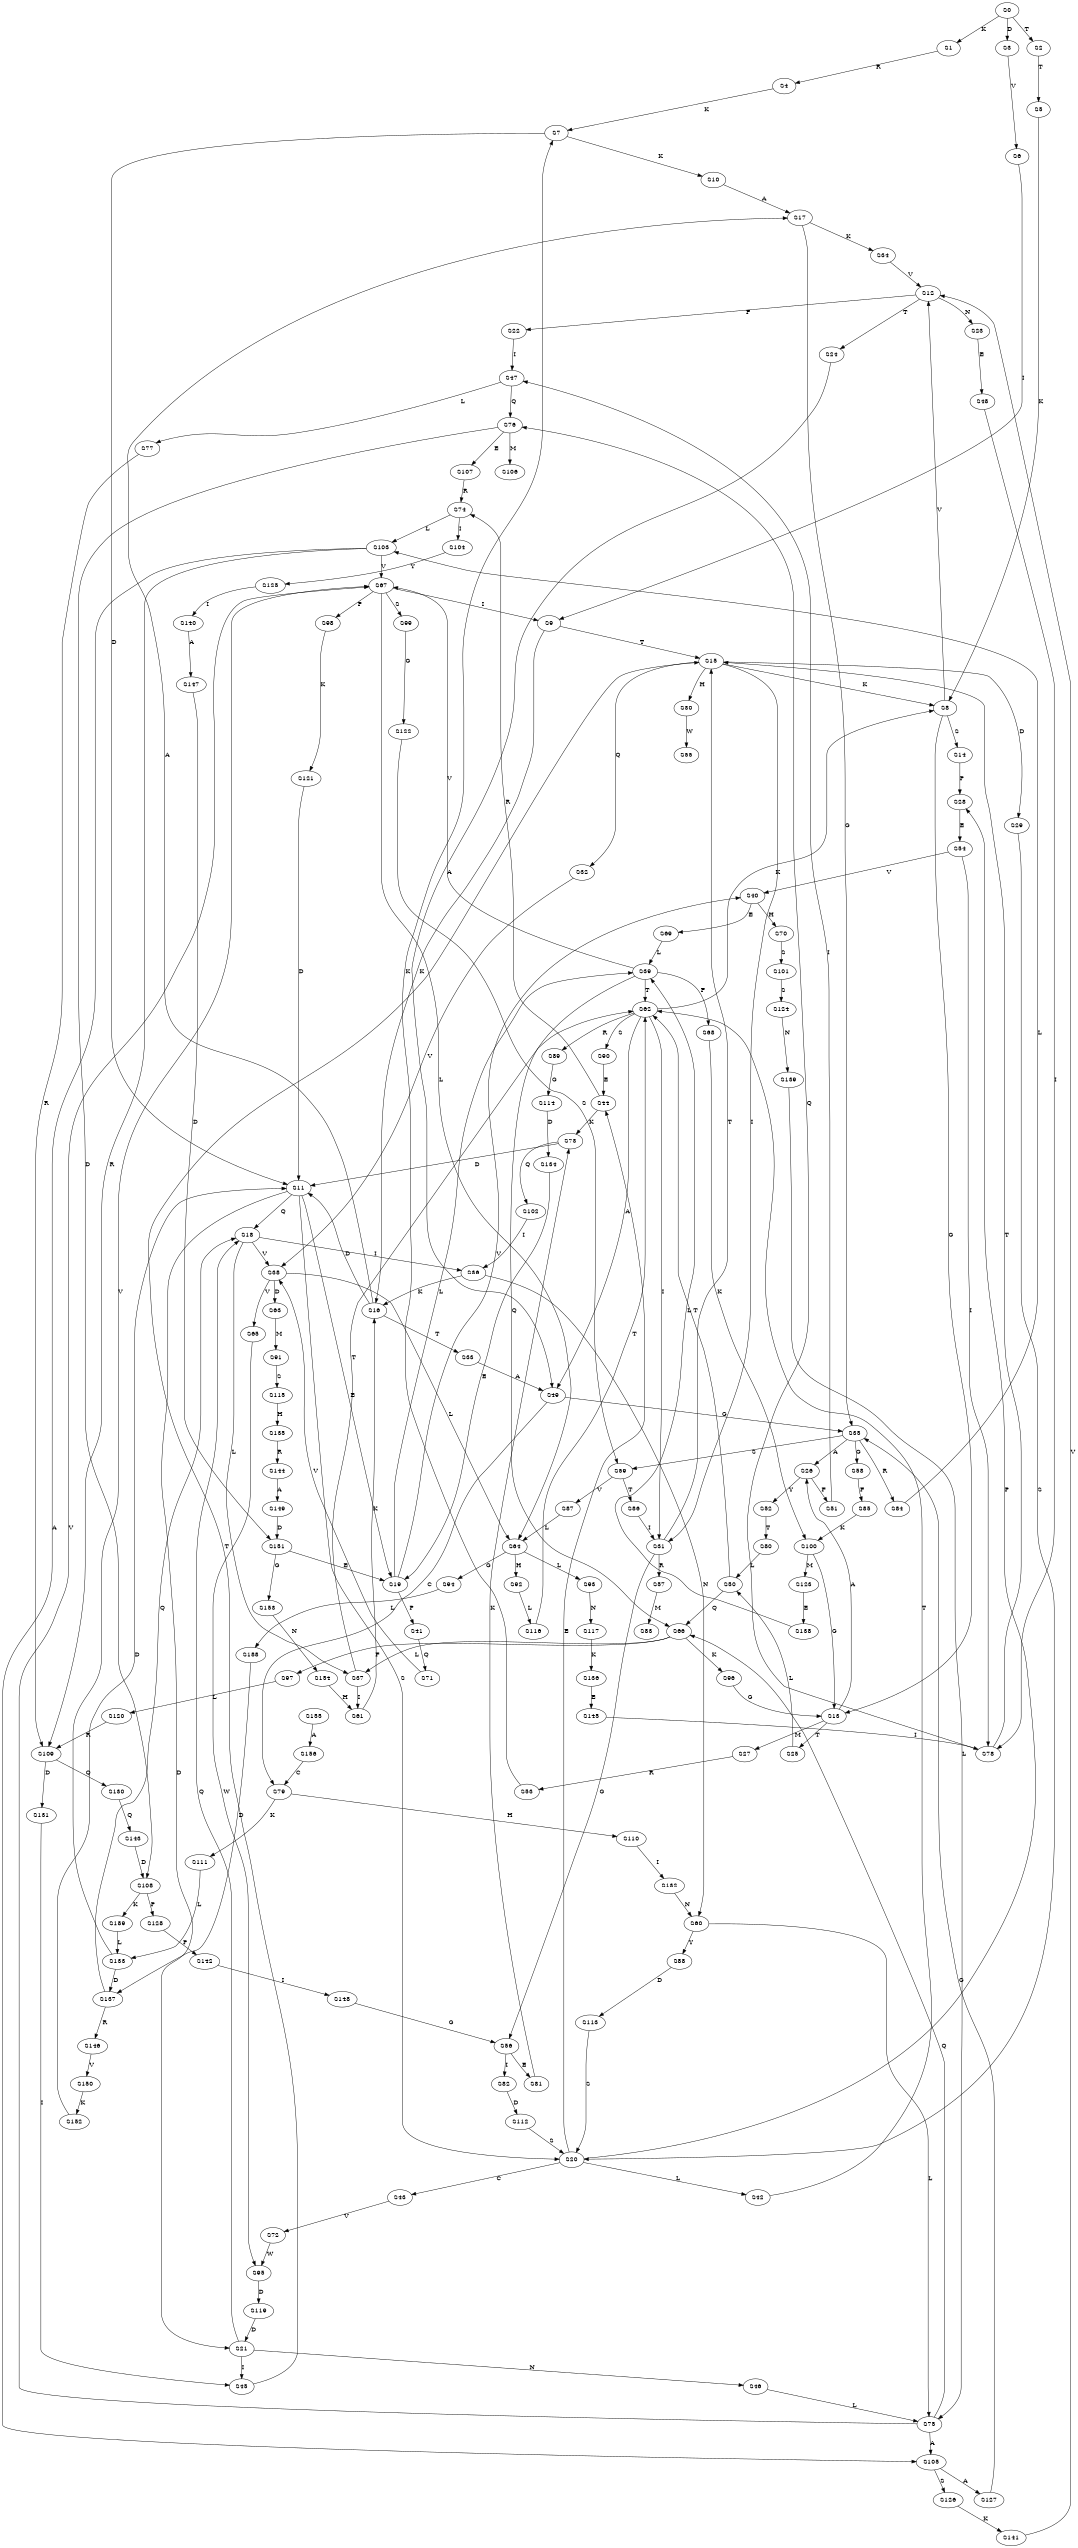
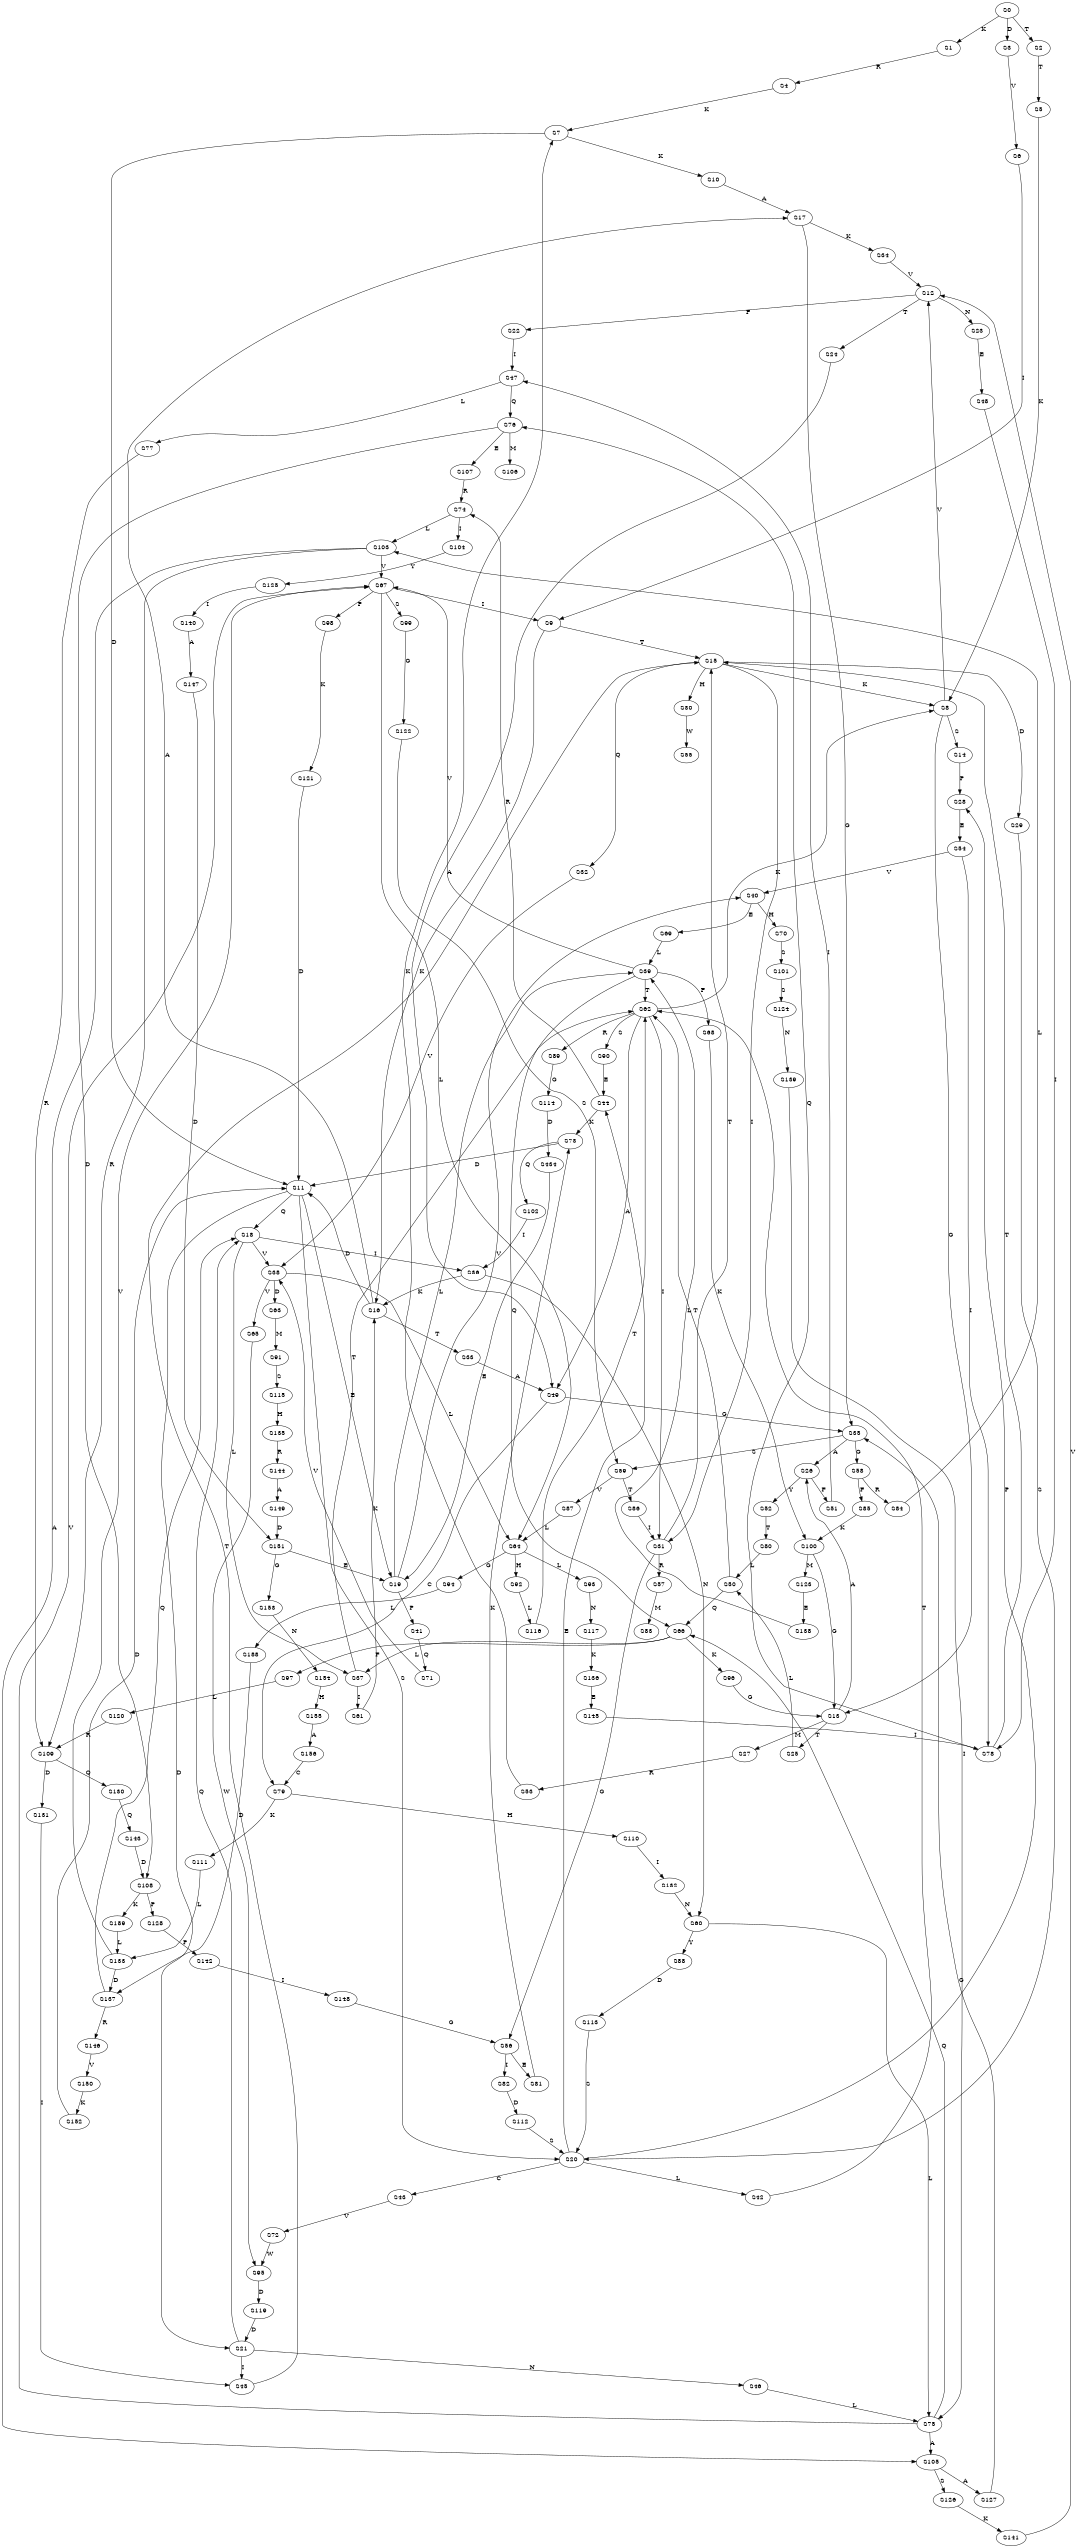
  strict digraph {
    S0
    S1
    S2
    S3
    S4
    S5
    S6
    S7
    S8
    S9
    S10
    S11
    S12
    S13
    S14
    S15
    S16
    S17
    S18
    S19
    S20
    S21
    S22
    S23
    S24
    S25
    S26
    S27
    S28
    S29
    S30
    S31
    S32
    S33
    S34
    S35
    S36
    S37
    S38
    S39
    S40
    S41
    S42
    S43
    S44
    S45
    S46
    S47
    S48
    S49
    S50
    S51
    S52
    S53
    S54
    S55
    S56
    S57
    S58
    S59
    S60
    S61
    S62
    S63
    S64
    S65
    S66
    S67
    S68
    S69
    S70
    S71
    S72
    S73
    S74
    S75
    S76
    S77
    S78
    S79
    S80
    S81
    S82
    S83
    S84
    S85
    S86
    S87
    S88
    S89
    S90
    S91
    S92
    S93
    S94
    S95
    S96
    S97
    S98
    S99
    S100
    S101
    S102
    S103
    S104
    S105
    S106
    S107
    S108
    S109
    S110
    S111
    S112
    S113
    S114
    S115
    S116
    S117
    n119 [label=S188]
    S119
    S120
    S121
    S122
    S123
    S124
    S125
    S126
    S127
    S128
    n130 [label=S189]
    S130
    S131
    S132
    S133
-   S134
+   S134 [label=S434]
    S135
    S136
    S137
    S138
    S139
    S140
    S141
    S142
    S143
    S144
    S145
    S146
    S147
    S148
    S149
    S150
    S151
    S152
    S153
    S154
    S155
    S156
    S0 -> S1 [label=K]
    S0 -> S2 [label=T]
    S0 -> S3 [label=D]
    S1 -> S4 [label=R]
    S2 -> S5 [label=T]
    S3 -> S6 [label=V]
    S4 -> S7 [label=K]
    S5 -> S8 [label=K]
    S6 -> S9 [label=I]
    S7 -> S10 [label=K]
    S7 -> S11 [label=D]
    S8 -> S12 [label=V]
    S8 -> S13 [label=G]
    S8 -> S14 [label=S]
    S9 -> S15 [label=T]
    S9 -> S16 [label=K]
    S10 -> S17 [label=A]
    S11 -> S18 [label=Q]
    S11 -> S19 [label=E]
    S11 -> S20 [label=S]
    S11 -> S21 [label=D]
    S12 -> S22 [label=F]
    S12 -> S23 [label=N]
    S12 -> S24 [label=T]
    S13 -> S25 [label=T]
    S13 -> S26 [label=A]
    S13 -> S27 [label=M]
    S14 -> S28 [label=P]
    S15 -> S8 [label=K]
    S15 -> S29 [label=D]
    S15 -> S30 [label=H]
    S15 -> S31 [label=I]
    S15 -> S32 [label=Q]
    S16 -> S11 [label=D]
    S16 -> S17 [label=A]
    S16 -> S33 [label=T]
    S17 -> S34 [label=K]
    S17 -> S35 [label=G]
    S18 -> S36 [label=I]
    S18 -> S37 [label=L]
    S18 -> S38 [label=V]
    S19 -> S39 [label=L]
    S19 -> S40 [label=V]
    S19 -> S41 [label=P]
    S20 -> S28 [label=P]
    S20 -> S42 [label=L]
    S20 -> S43 [label=C]
    S20 -> S44 [label=E]
    S21 -> S18 [label=Q]
    S21 -> S45 [label=I]
    S21 -> S46 [label=N]
    S22 -> S47 [label=I]
    S23 -> S48 [label=E]
    S24 -> S49 [label=A]
    S25 -> S50 [label=L]
    S26 -> S51 [label=F]
    S26 -> S52 [label=Y]
    S27 -> S53 [label=R]
    S28 -> S54 [label=E]
    S29 -> S20 [label=S]
    S30 -> S55 [label=W]
    S31 -> S15 [label=T]
    S31 -> S56 [label=G]
    S31 -> S57 [label=R]
    S32 -> S38 [label=V]
    S33 -> S49 [label=A]
    S34 -> S12 [label=V]
    S35 -> S26 [label=A]
    S35 -> S58 [label=G]
    S35 -> S59 [label=S]
    S36 -> S16 [label=K]
    S36 -> S60 [label=N]
    S37 -> S61 [label=I]
    S37 -> S62 [label=T]
    S38 -> S63 [label=D]
    S38 -> S64 [label=L]
    S38 -> S65 [label=V]
    S39 -> S62 [label=T]
    S39 -> S66 [label=Q]
    S39 -> S67 [label=V]
    S39 -> S68 [label=F]
    S40 -> S69 [label=E]
    S40 -> S70 [label=H]
    S41 -> S71 [label=Q]
    S42 -> S62 [label=T]
    S43 -> S72 [label=V]
    S44 -> S73 [label=K]
    S44 -> S74 [label=R]
    S45 -> S15 [label=T]
    S46 -> S75 [label=L]
    S47 -> S76 [label=Q]
    S47 -> S77 [label=L]
    S48 -> S78 [label=I]
    S49 -> S35 [label=G]
    S49 -> S79 [label=C]
    S50 -> S62 [label=T]
    S50 -> S66 [label=Q]
    S51 -> S47 [label=I]
    S52 -> S80 [label=T]
    S53 -> S7 [label=K]
    S54 -> S40 [label=V]
    S54 -> S78 [label=I]
    S56 -> S81 [label=E]
    S56 -> S82 [label=I]
    S57 -> S83 [label=M]
-   S35 -> S84 [label=R]
+   S58 -> S84 [label=R]
    S58 -> S85 [label=F]
    S59 -> S86 [label=T]
    S59 -> S87 [label=V]
    S60 -> S75 [label=L]
    S60 -> S88 [label=Y]
    S61 -> S16 [label=K]
    S62 -> S8 [label=K]
    S62 -> S31 [label=I]
    S62 -> S49 [label=A]
    S62 -> S89 [label=R]
    S62 -> S90 [label=S]
    S63 -> S91 [label=M]
    S64 -> S92 [label=H]
    S64 -> S93 [label=L]
    S64 -> S94 [label=G]
    S65 -> S95 [label=W]
    S66 -> S37 [label=L]
    S66 -> S96 [label=K]
    S66 -> S97 [label=F]
    S67 -> S9 [label=I]
    S67 -> S64 [label=L]
    S67 -> S98 [label=P]
    S67 -> S99 [label=S]
    S68 -> S100 [label=K]
    S69 -> S39 [label=L]
    S70 -> S101 [label=S]
    S71 -> S38 [label=V]
    S72 -> S95 [label=W]
    S73 -> S11 [label=D]
    S73 -> S102 [label=Q]
    S74 -> S103 [label=L]
    S74 -> S104 [label=I]
    S75 -> S66 [label=Q]
    S75 -> S67 [label=V]
    S75 -> S105 [label=A]
    S76 -> S106 [label=M]
    S76 -> S107 [label=E]
    S76 -> S108 [label=D]
    S77 -> S109 [label=R]
    S78 -> S15 [label=T]
    S78 -> S76 [label=Q]
    S79 -> S110 [label=H]
    S79 -> S111 [label=K]
    S80 -> S50 [label=L]
    S81 -> S73 [label=K]
    S82 -> S112 [label=D]
    S84 -> S103 [label=L]
    S85 -> S100 [label=K]
    S86 -> S31 [label=I]
    S87 -> S64 [label=L]
    S88 -> S113 [label=D]
    S89 -> S114 [label=G]
    S90 -> S44 [label=E]
    S91 -> S115 [label=S]
    S92 -> S116 [label=L]
    S93 -> S117 [label=N]
    S94 -> n119 [label=L]
    S95 -> S119 [label=D]
    S96 -> S13 [label=G]
    S97 -> S120 [label=L]
    S98 -> S121 [label=K]
    S99 -> S122 [label=G]
    S100 -> S13 [label=G]
    S100 -> S123 [label=M]
    S101 -> S124 [label=S]
    S102 -> S36 [label=I]
    S103 -> S67 [label=V]
    S103 -> S105 [label=A]
    S103 -> S109 [label=R]
    S104 -> S125 [label=Y]
    S105 -> S126 [label=S]
    S105 -> S127 [label=A]
    S107 -> S74 [label=R]
    S108 -> S128 [label=P]
    S108 -> n130 [label=K]
    S109 -> S130 [label=Q]
    S109 -> S131 [label=D]
    S110 -> S132 [label=I]
    S111 -> S133 [label=L]
    S112 -> S20 [label=S]
    S113 -> S20 [label=S]
    S114 -> S134 [label=D]
    S115 -> S135 [label=H]
    S116 -> S62 [label=T]
    S117 -> S136 [label=K]
    n119 -> S137 [label=D]
    S119 -> S21 [label=D]
    S120 -> S109 [label=R]
    S121 -> S11 [label=D]
    S122 -> S59 [label=S]
    S123 -> S138 [label=E]
    S124 -> S139 [label=N]
    S125 -> S140 [label=I]
    S126 -> S141 [label=K]
    S127 -> S35 [label=G]
    S128 -> S142 [label=P]
    n130 -> S133 [label=L]
    S130 -> S143 [label=Q]
    S131 -> S45 [label=I]
    S132 -> S60 [label=N]
    S133 -> S67 [label=V]
    S133 -> S137 [label=D]
    S134 -> S19 [label=E]
    S135 -> S144 [label=R]
    S136 -> S145 [label=E]
    S137 -> S18 [label=Q]
    S137 -> S146 [label=R]
    S138 -> S39 [label=L]
-   S139 -> S75 [label=L]
+   S139 -> S75 [label=I]
    S140 -> S147 [label=A]
    S141 -> S12 [label=V]
    S142 -> S148 [label=I]
    S143 -> S108 [label=D]
    S144 -> S149 [label=A]
    S145 -> S78 [label=I]
    S146 -> S150 [label=V]
    S147 -> S151 [label=D]
    S148 -> S56 [label=G]
    S149 -> S151 [label=D]
    S150 -> S152 [label=K]
    S151 -> S19 [label=E]
    S151 -> S153 [label=G]
    S152 -> S11 [label=D]
    S153 -> S154 [label=N]
-   S154 -> S61 [label=H]
+   S154 -> S155 [label=H]
    S155 -> S156 [label=A]
    S156 -> S79 [label=C]
  }
